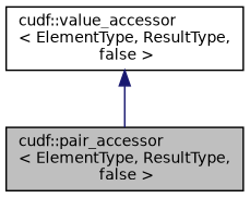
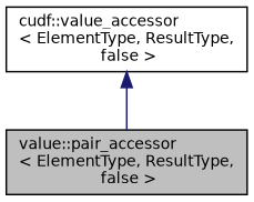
  digraph {
    node [color=black fontname=Helvetica fontsize=10 shape=record style=filled]
-   n1 [fillcolor=grey75 fontcolor=black height=0.2 label="cudf::pair_accessor\l\< ElementType, ResultType,\l false \>" width=0.4]
+   n1 [fillcolor=grey75 fontcolor=black height=0.2 label="value::pair_accessor\l\< ElementType, ResultType,\l false \>" width=0.4]
    n2 [fillcolor=white height=0.2 label="cudf::value_accessor\l\< ElementType, ResultType,\l false \>" width=0.4]
    n2 -> n1 [color=midnightblue dir=back fontname=Helvetica fontsize=10 labelfontname=Helvetica labelfontsize=10 style=solid]
  }
